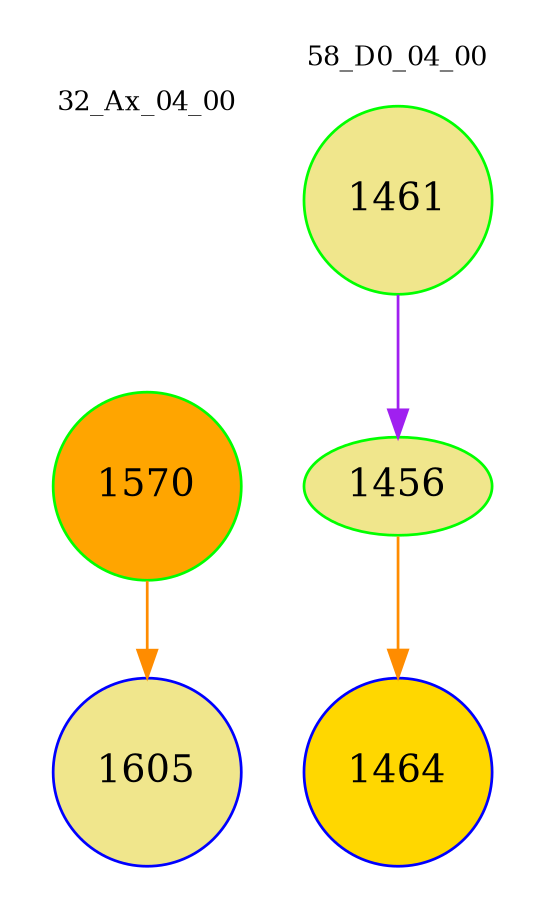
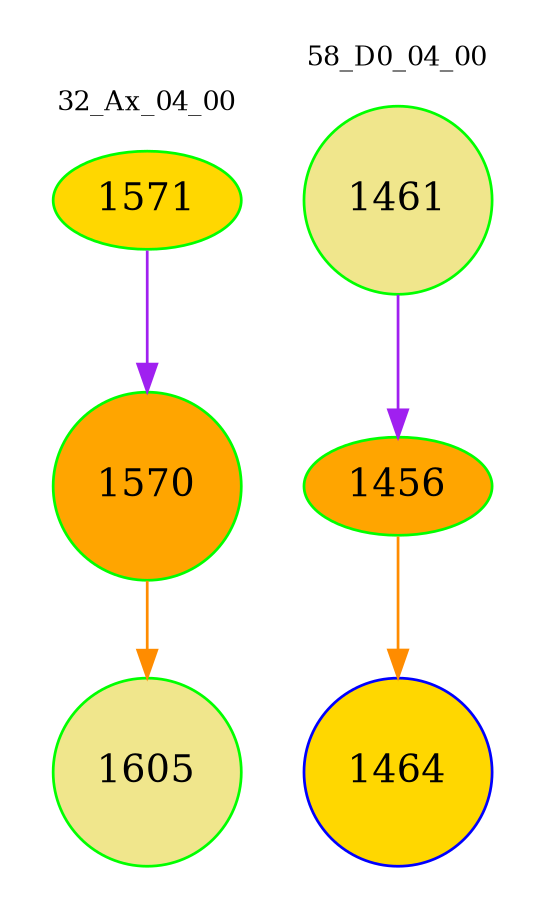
  digraph {
    node [color=green fillcolor=gold shape=circle style=filled]
    edge [color=purple]
+   n1 [label=1571 shape=ellipse]
    n2 [fillcolor=orange label=1570]
-   n3 [color=blue fillcolor=khaki label=1605]
+   n3 [fillcolor=khaki label=1605]
    n4 [fillcolor=khaki label=1461]
-   n5 [fillcolor=khaki label=1456 shape=ellipse]
+   n5 [fillcolor=orange label=1456 shape=ellipse]
    n6 [color=blue label=1464]
    subgraph cluster_1 {
      color=white
      fontsize=10
      label="32_Ax_04_00"
+     n1
      n2
      n3
    }
    subgraph cluster_2 {
      color=white
      fontsize=10
      label="58_D0_04_00"
      n4
      n5
      n6
    }
+   n1 -> n2
    n2 -> n3 [color=darkorange]
    n4 -> n5
    n5 -> n6 [color=darkorange]
  }
